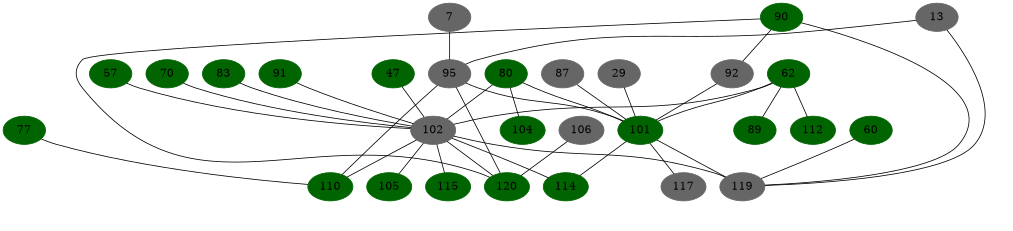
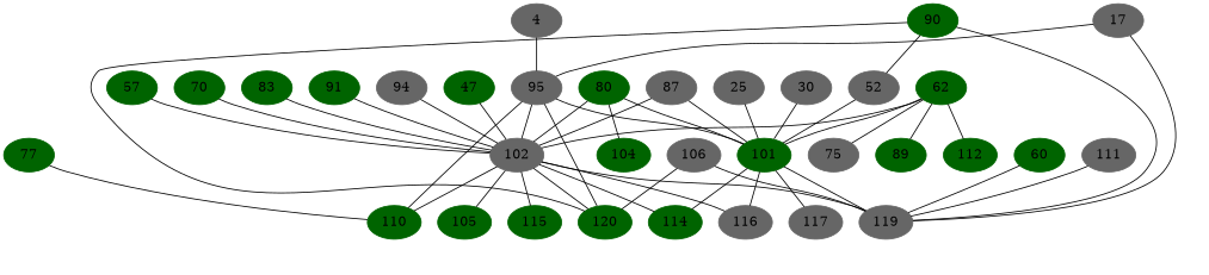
  graph {
    node [color=darkgreen style=filled]
    95 [color=gray40 super="+4+3"]
    101 [super="+59+44+64"]
    102 [color=gray40 super="+24+21+31+43+48+51+71+98+72"]
    110 [super="+52+100+103"]
    120 [super="+85+113+8"]
-   7 [color=gray40]
-   13 [color=gray40]
+   7 [color=gray40 label=4]
+   13 [color=gray40 label=17]
    119 [color=gray40 super="+96+99+79"]
    106 [color=gray40 super="+97"]
    114 [super="+40"]
+   116 [color=gray40 super="+15+32+84+109"]
    117 [color=gray40]
-   25 [color=gray40 label=29]
+   25 [color=gray40]
+   30 [color=gray40 super="+29"]
    47 [super="+41"]
    105
    115 [super="+108"]
    57 [super="+46"]
    60
    62 [super="+58"]
+   75 [color=gray40]
    89
    112
    70
    77 [super="+73"]
    80 [super="+67+74+61"]
    104
    83
    87 [color=gray40 super="+33+28"]
-   92 [color=gray40 super="+82"]
+   92 [color=gray40 super="+82" label=52]
    90
    91
+   94 [color=gray40]
+   111 [color=gray40 super="+78"]
    95 -- 101 [weight=3]
+   95 -- 102 [weight=4]
    95 -- 110 [weight=3]
    95 -- 120 [weight=2]
    101 -- 119 [weight=2]
    101 -- 114
+   101 -- 116 [weight=2]
    101 -- 117
    102 -- 110 [weight=3]
    102 -- 120
    102 -- 119 [weight=3]
    102 -- 114
+   102 -- 116 [weight=2]
    102 -- 105
    102 -- 115 [weight=2]
    7 -- 95
    13 -- 95
    13 -- 119
    106 -- 120 [weight=2]
+   106 -- 119
    25 -- 101
+   30 -- 101
    47 -- 102
    57 -- 102
    60 -- 119
    62 -- 101 [weight=4]
    62 -- 102 [weight=3]
+   62 -- 75
    62 -- 89
    62 -- 112
    70 -- 102
    77 -- 110
    80 -- 101 [weight=2]
    80 -- 102 [weight=3]
    80 -- 104
    83 -- 102
    87 -- 101 [weight=2]
+   87 -- 102 [weight=2]
    92 -- 101
    90 -- 120
    90 -- 119 [weight=2]
    90 -- 92
    91 -- 102
+   94 -- 102
+   111 -- 119
  }
